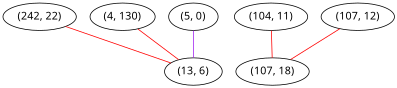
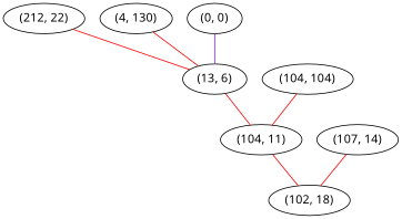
  graph {
    fontname="Noto Sans"
    node [fontname="Noto Sans"]
    edge [color=red fontname="Noto Sans" weight=1]
-   "(242, 22)"
+   "(242, 22)" [label="(212, 22)"]
    "(13, 6)"
    n3 [label="(4, 130)"]
    n4 [label="(104, 11)"]
-   "(0, 0)" [label="(5, 0)"]
-   "(107, 18)"
-   "(107, 14)" [label="(107, 12)"]
+   "(0, 0)"
+   "(107, 18)" [label="(102, 18)"]
+   "(104, 104)"
+   "(107, 14)"
    "(242, 22)" -- "(13, 6)"
+   "(13, 6)" -- n4
    n3 -- "(13, 6)"
    n4 -- "(107, 18)"
    "(0, 0)" -- "(13, 6)" [color=purple weight=4]
+   "(104, 104)" -- n4
    "(107, 14)" -- "(107, 18)"
  }
